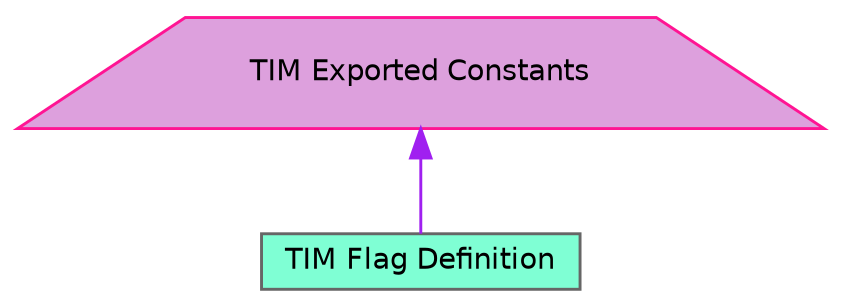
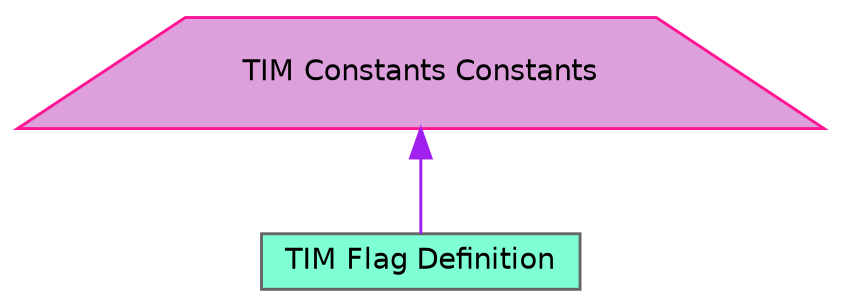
  digraph {
    rankdir=TB
    node [fontname=Helvetica fontsize=10 style=filled]
-   n1 [color=deeppink fillcolor=plum height=0.2 label="TIM Exported Constants" shape=trapezium width=0.4]
+   n1 [color=deeppink fillcolor=plum height=0.2 label="TIM Constants Constants" shape=trapezium width=0.4]
    n2 [color=gray40 fillcolor=aquamarine fontcolor=black height=0.2 label="TIM Flag Definition" shape=box width=0.4]
    n1 -> n2 [dir=back fontname=Helvetica fontsize=10 labelfontname=Helvetica labelfontsize=10 shape=plaintext style=solid color=purple]
  }
